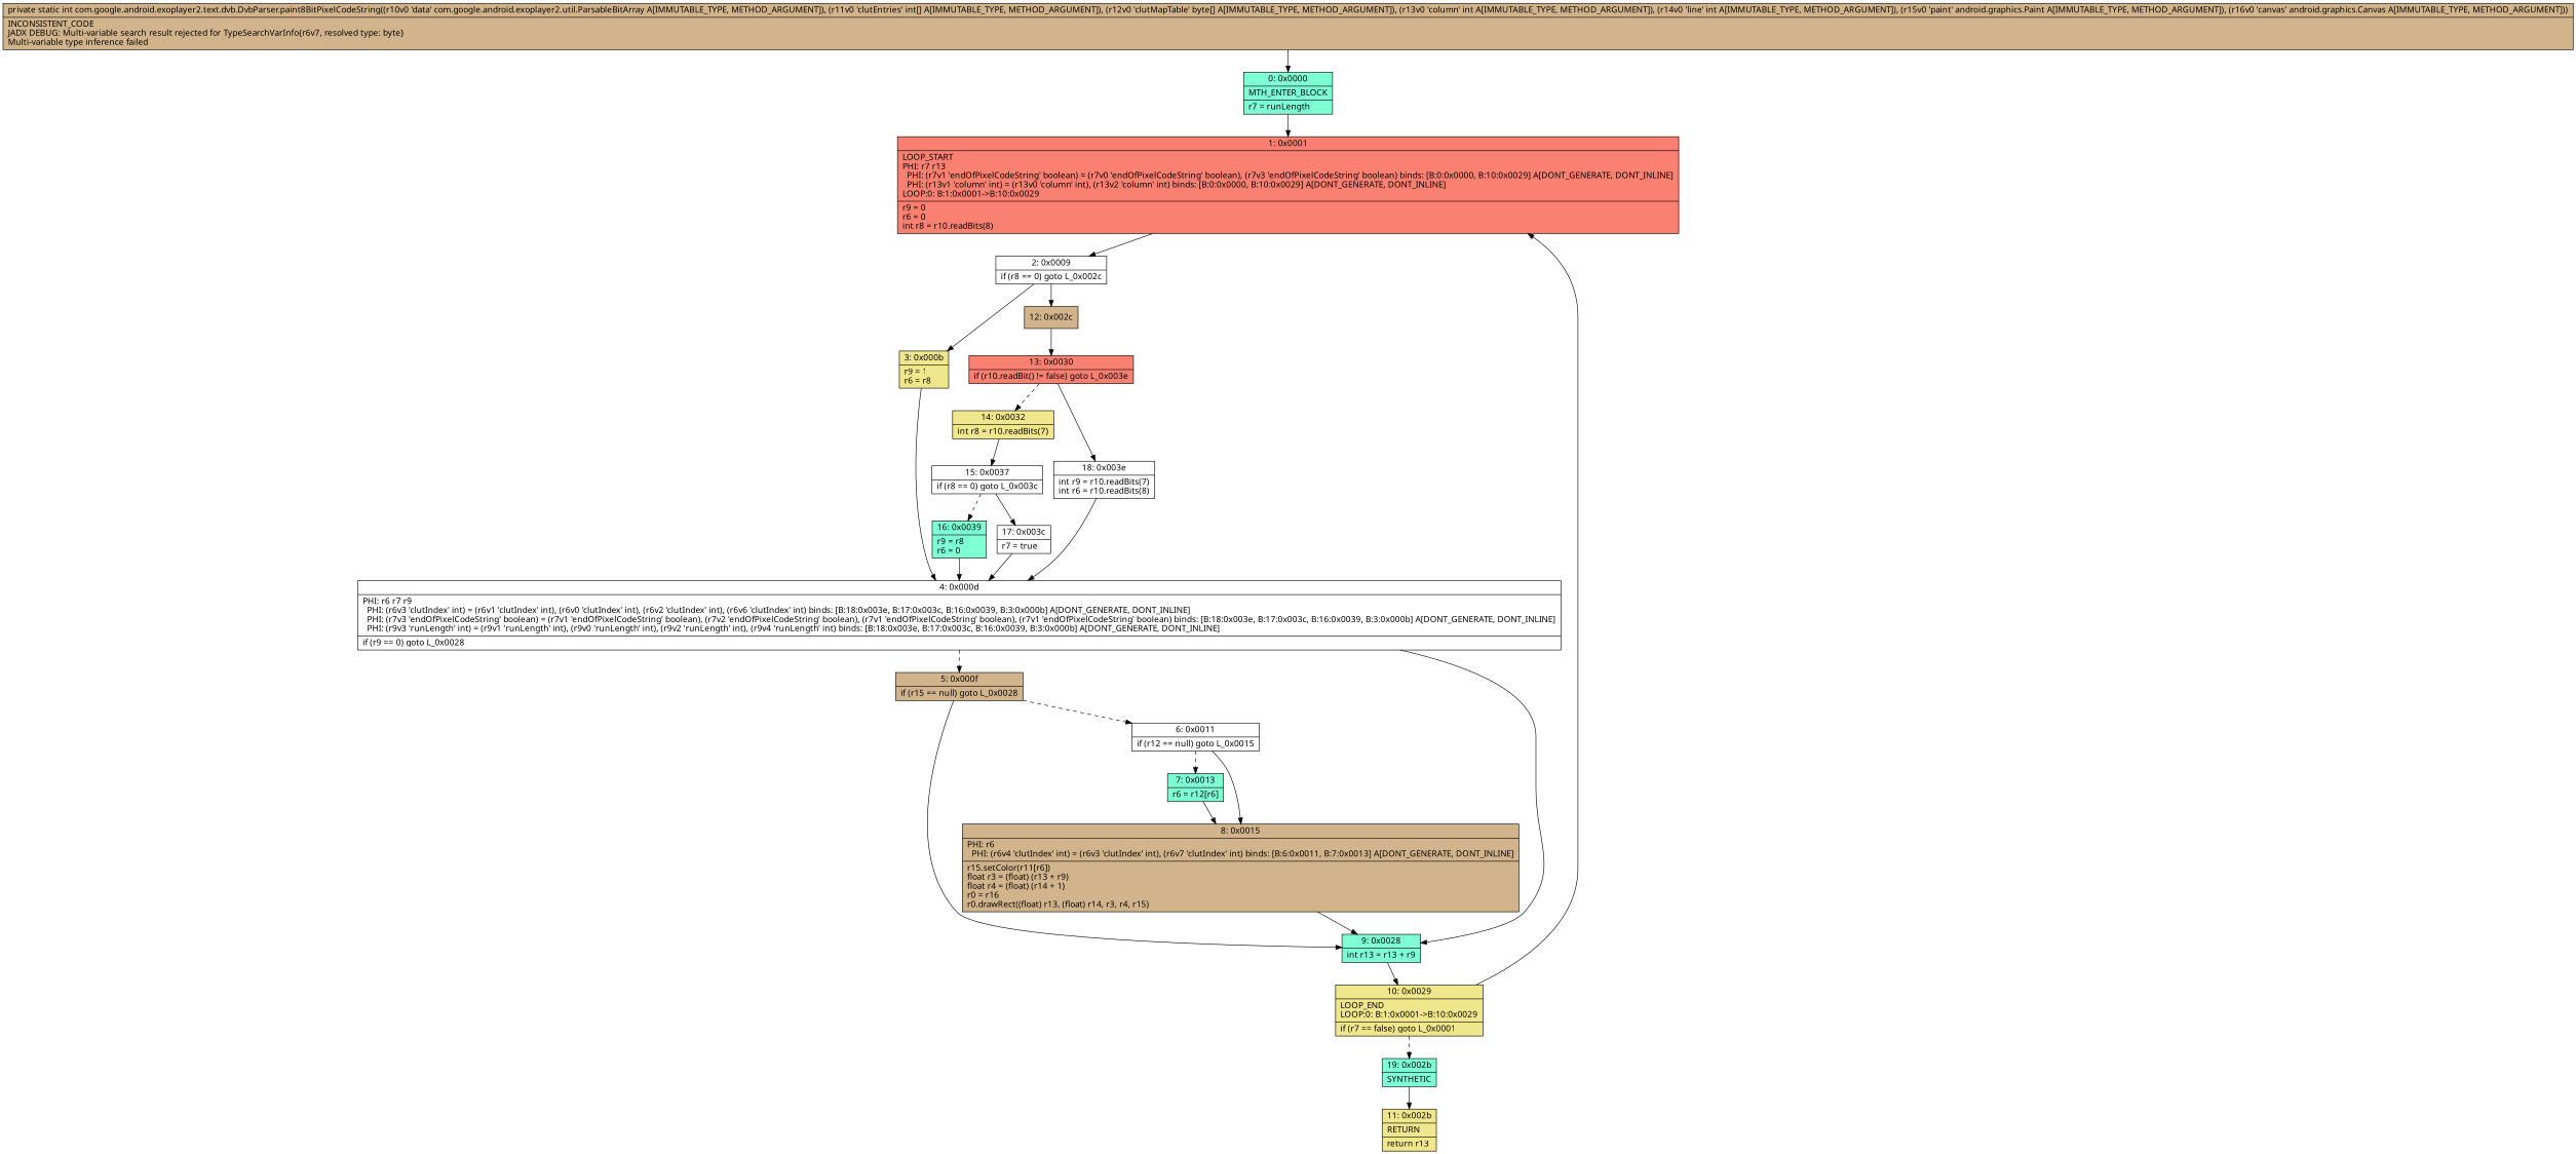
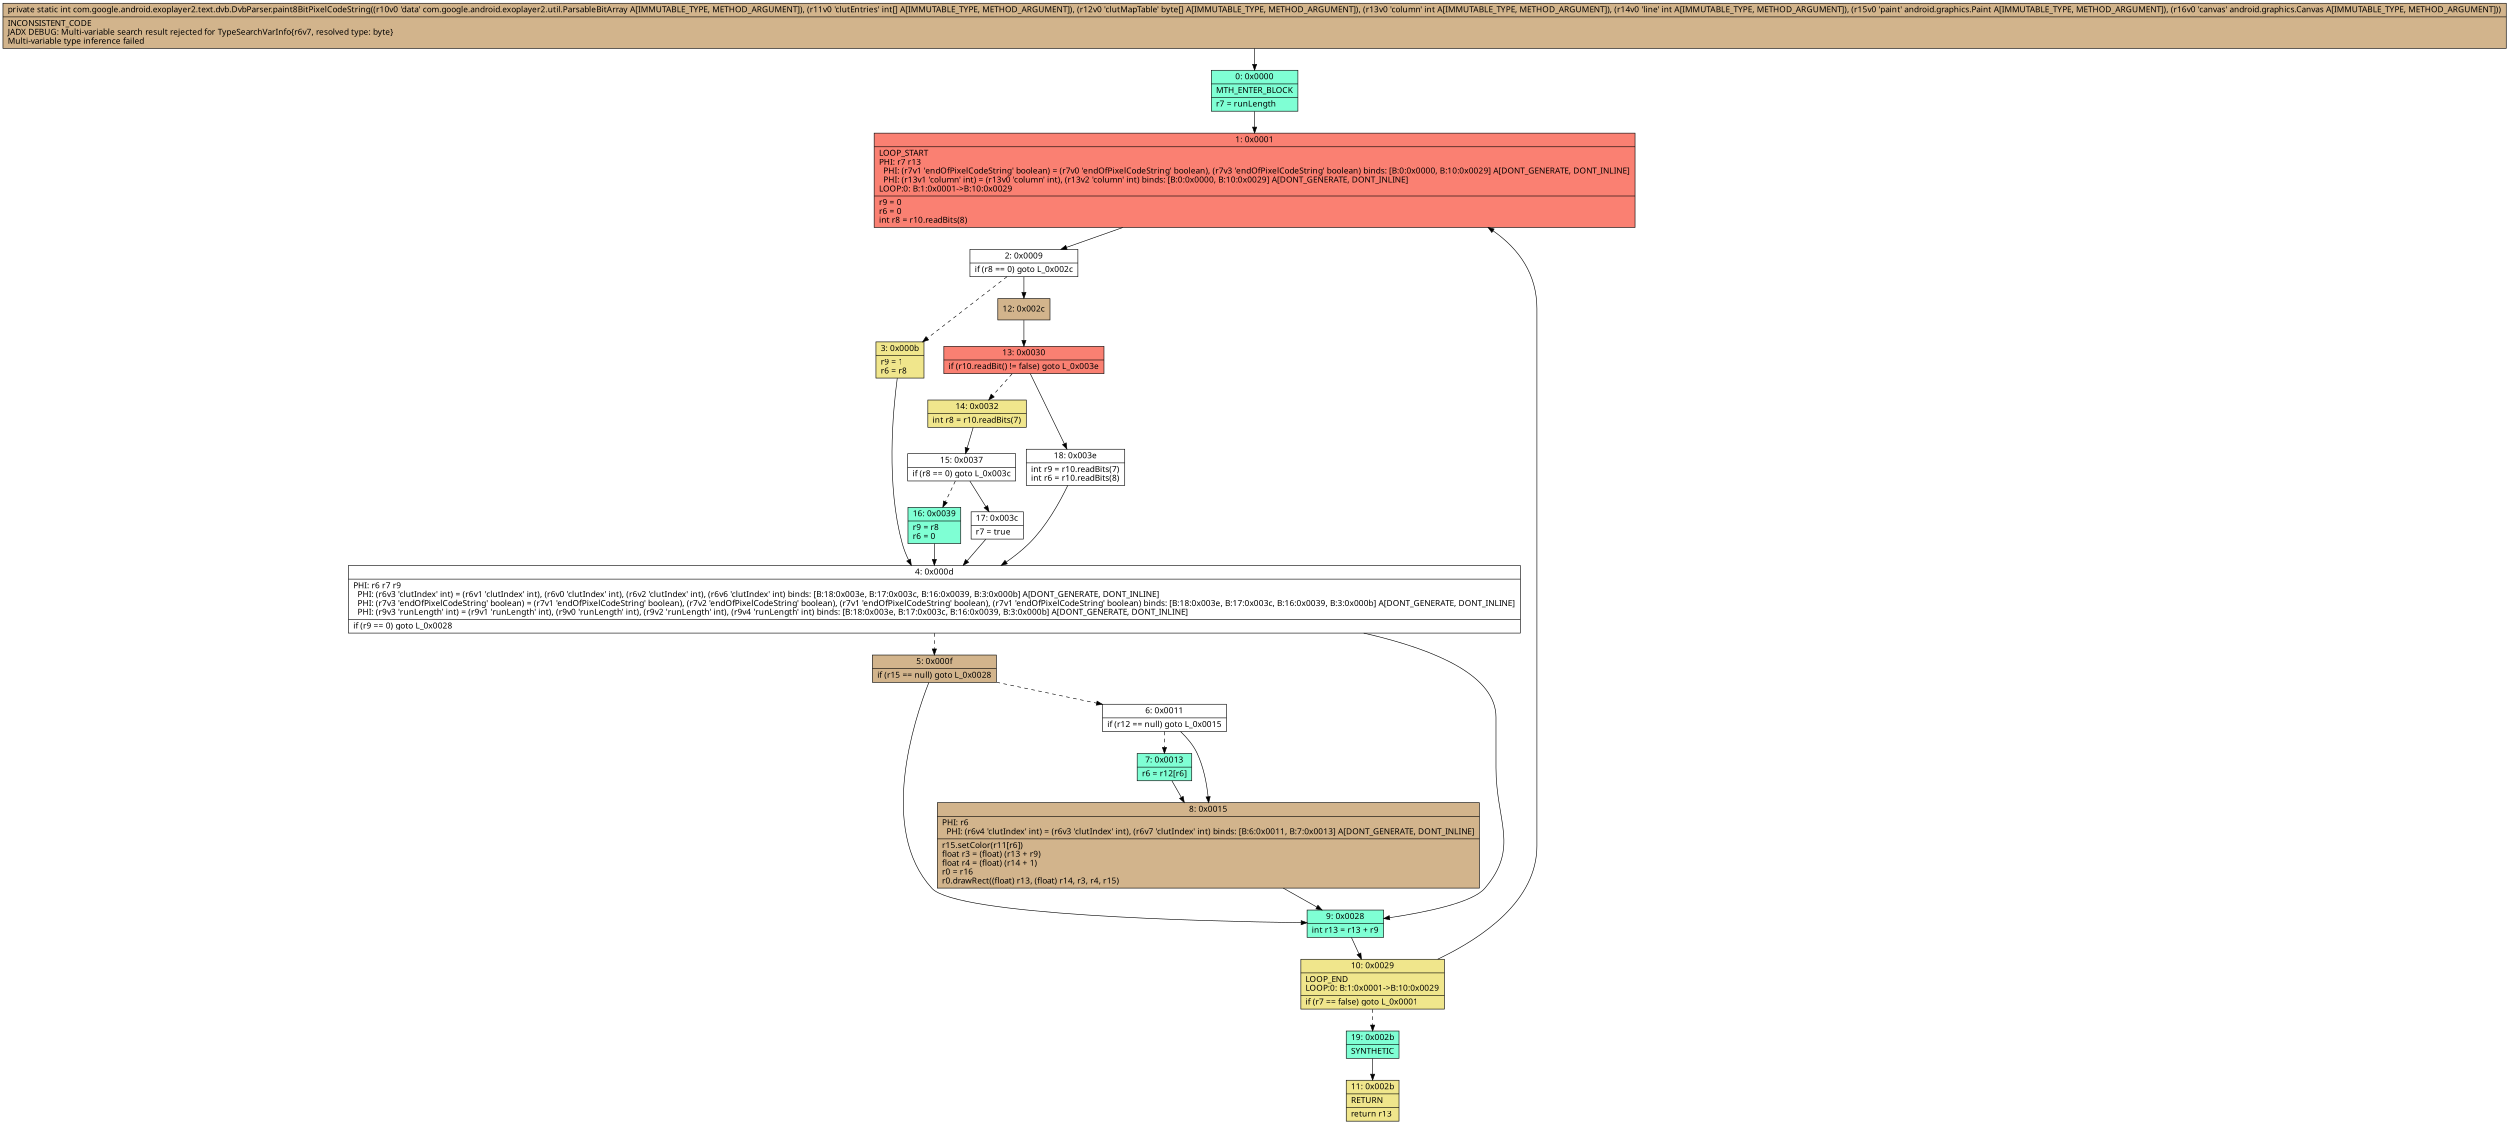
  digraph {
    fontname="Noto Sans"
    node [fillcolor=white fontname="Noto Sans" shape=record style=filled]
    edge [fontname="Noto Sans"]
    n1 [fillcolor=aquamarine label="{0\:\ 0x0000|MTH_ENTER_BLOCK\l|r7 = runLength\l}"]
    n2 [fillcolor=salmon label="{1\:\ 0x0001|LOOP_START\lPHI: r7 r13 \l  PHI: (r7v1 'endOfPixelCodeString' boolean) = (r7v0 'endOfPixelCodeString' boolean), (r7v3 'endOfPixelCodeString' boolean) binds: [B:0:0x0000, B:10:0x0029] A[DONT_GENERATE, DONT_INLINE]\l  PHI: (r13v1 'column' int) = (r13v0 'column' int), (r13v2 'column' int) binds: [B:0:0x0000, B:10:0x0029] A[DONT_GENERATE, DONT_INLINE]\lLOOP:0: B:1:0x0001\-\>B:10:0x0029\l|r9 = 0\lr6 = 0\lint r8 = r10.readBits(8)\l}"]
    n3 [label="{2\:\ 0x0009|if (r8 == 0) goto L_0x002c\l}"]
    n4 [fillcolor=khaki label="{3\:\ 0x000b|r9 = 1\lr6 = r8\l}"]
    n5 [fillcolor=tan label="{12\:\ 0x002c}"]
    n6 [label="{4\:\ 0x000d|PHI: r6 r7 r9 \l  PHI: (r6v3 'clutIndex' int) = (r6v1 'clutIndex' int), (r6v0 'clutIndex' int), (r6v2 'clutIndex' int), (r6v6 'clutIndex' int) binds: [B:18:0x003e, B:17:0x003c, B:16:0x0039, B:3:0x000b] A[DONT_GENERATE, DONT_INLINE]\l  PHI: (r7v3 'endOfPixelCodeString' boolean) = (r7v1 'endOfPixelCodeString' boolean), (r7v2 'endOfPixelCodeString' boolean), (r7v1 'endOfPixelCodeString' boolean), (r7v1 'endOfPixelCodeString' boolean) binds: [B:18:0x003e, B:17:0x003c, B:16:0x0039, B:3:0x000b] A[DONT_GENERATE, DONT_INLINE]\l  PHI: (r9v3 'runLength' int) = (r9v1 'runLength' int), (r9v0 'runLength' int), (r9v2 'runLength' int), (r9v4 'runLength' int) binds: [B:18:0x003e, B:17:0x003c, B:16:0x0039, B:3:0x000b] A[DONT_GENERATE, DONT_INLINE]\l|if (r9 == 0) goto L_0x0028\l}"]
    n7 [fillcolor=salmon label="{13\:\ 0x0030|if (r10.readBit() != false) goto L_0x003e\l}"]
    n8 [fillcolor=tan label="{5\:\ 0x000f|if (r15 == null) goto L_0x0028\l}"]
    n9 [fillcolor=aquamarine label="{9\:\ 0x0028|int r13 = r13 + r9\l}"]
    n10 [label="{6\:\ 0x0011|if (r12 == null) goto L_0x0015\l}"]
    n11 [fillcolor=khaki label="{10\:\ 0x0029|LOOP_END\lLOOP:0: B:1:0x0001\-\>B:10:0x0029\l|if (r7 == false) goto L_0x0001\l}"]
    n12 [fillcolor=aquamarine label="{7\:\ 0x0013|r6 = r12[r6]\l}"]
    n13 [fillcolor=tan label="{8\:\ 0x0015|PHI: r6 \l  PHI: (r6v4 'clutIndex' int) = (r6v3 'clutIndex' int), (r6v7 'clutIndex' int) binds: [B:6:0x0011, B:7:0x0013] A[DONT_GENERATE, DONT_INLINE]\l|r15.setColor(r11[r6])\lfloat r3 = (float) (r13 + r9)\lfloat r4 = (float) (r14 + 1)\lr0 = r16\lr0.drawRect((float) r13, (float) r14, r3, r4, r15)\l}"]
    n14 [fillcolor=aquamarine label="{19\:\ 0x002b|SYNTHETIC\l}"]
    n15 [fillcolor=khaki label="{11\:\ 0x002b|RETURN\l|return r13\l}"]
    n16 [fillcolor=khaki label="{14\:\ 0x0032|int r8 = r10.readBits(7)\l}"]
    n17 [label="{18\:\ 0x003e|int r9 = r10.readBits(7)\lint r6 = r10.readBits(8)\l}"]
    n18 [label="{15\:\ 0x0037|if (r8 == 0) goto L_0x003c\l}"]
    n19 [fillcolor=aquamarine label="{16\:\ 0x0039|r9 = r8\lr6 = 0\l}"]
    n20 [label="{17\:\ 0x003c|r7 = true\l}"]
    n21 [fillcolor=tan label="{private static int com.google.android.exoplayer2.text.dvb.DvbParser.paint8BitPixelCodeString((r10v0 'data' com.google.android.exoplayer2.util.ParsableBitArray A[IMMUTABLE_TYPE, METHOD_ARGUMENT]), (r11v0 'clutEntries' int[] A[IMMUTABLE_TYPE, METHOD_ARGUMENT]), (r12v0 'clutMapTable' byte[] A[IMMUTABLE_TYPE, METHOD_ARGUMENT]), (r13v0 'column' int A[IMMUTABLE_TYPE, METHOD_ARGUMENT]), (r14v0 'line' int A[IMMUTABLE_TYPE, METHOD_ARGUMENT]), (r15v0 'paint' android.graphics.Paint A[IMMUTABLE_TYPE, METHOD_ARGUMENT]), (r16v0 'canvas' android.graphics.Canvas A[IMMUTABLE_TYPE, METHOD_ARGUMENT]))  | INCONSISTENT_CODE\lJADX DEBUG: Multi\-variable search result rejected for TypeSearchVarInfo\{r6v7, resolved type: byte\}\lMulti\-variable type inference failed\l}"]
    n1 -> n2
    n2 -> n3
-   n3 -> n4 [style=solid]
+   n3 -> n4 [style=dashed]
    n3 -> n5
    n4 -> n6
    n5 -> n7
    n6 -> n8 [style=dashed]
    n6 -> n9
    n7 -> n16 [style=dashed]
    n7 -> n17
    n8 -> n9
    n8 -> n10 [style=dashed]
    n9 -> n11
    n10 -> n12 [style=dashed]
    n10 -> n13
    n11 -> n2
    n11 -> n14 [style=dashed]
    n12 -> n13
    n13 -> n9
    n14 -> n15
    n16 -> n18
    n17 -> n6
    n18 -> n19 [style=dashed]
    n18 -> n20
    n19 -> n6
    n20 -> n6
    n21 -> n1
  }
